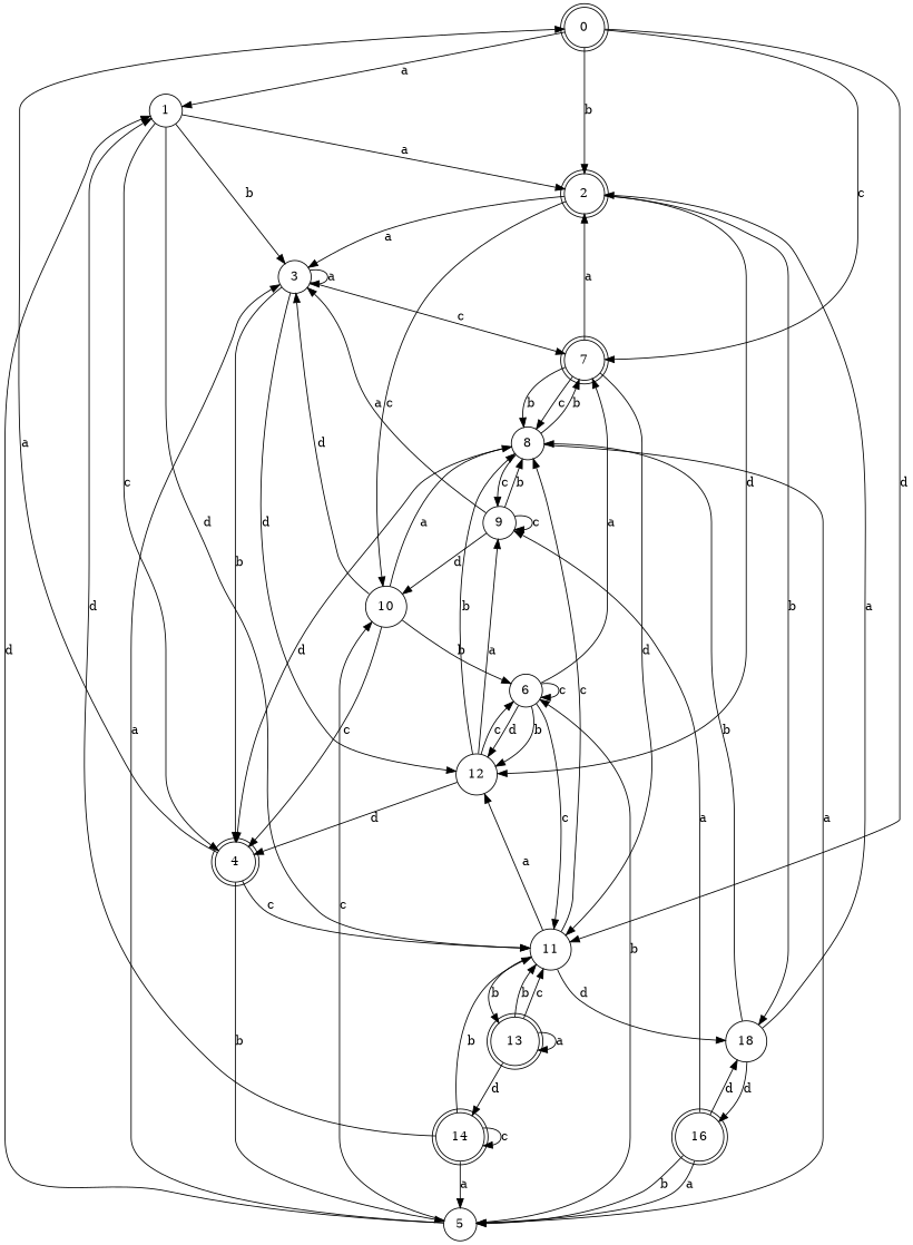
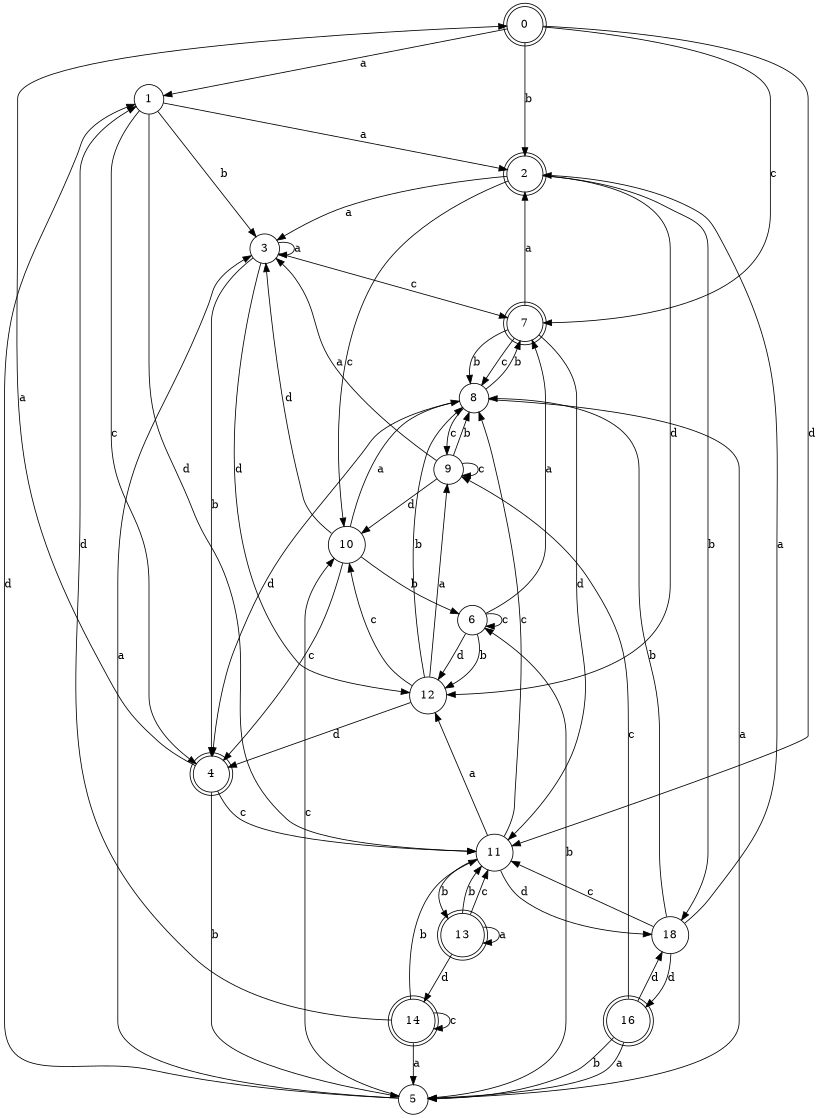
  digraph {
    rankdir=TB
    node [color=black fillcolor=white shape=circle style=filled]
    n1 [label=0 shape=doublecircle style="rounded,filled"]
    n2 [label=1]
    n3 [label=2 shape=doublecircle style="rounded,filled"]
    n4 [label=7 shape=doublecircle style="rounded,filled"]
    n5 [label=11]
    n6 [label=3]
    n7 [label=4 shape=doublecircle style="rounded,filled"]
    n8 [label=10]
    n9 [label=12]
    n10 [label=18]
    n11 [label=8]
    n12 [label=13 shape=doublecircle style="rounded,filled"]
    n13 [label=5]
    n14 [label=6]
    n15 [label=9]
    n16 [label=16 shape=doublecircle style="rounded,filled"]
    n17 [label=14 shape=doublecircle style="rounded,filled"]
    n1 -> n2 [label=a]
    n1 -> n3 [label=b]
    n1 -> n4 [label=c]
    n1 -> n5 [label=d]
    n2 -> n3 [label=a]
    n2 -> n5 [label=d]
    n2 -> n6 [label=b]
    n2 -> n7 [label=c]
    n3 -> n6 [label=a]
    n3 -> n8 [label=c]
    n3 -> n9 [label=d]
    n3 -> n10 [label=b]
    n4 -> n3 [label=a]
    n4 -> n5 [label=d]
    n4 -> n11 [label=b]
    n4 -> n11 [label=c]
    n5 -> n9 [label=a]
    n5 -> n10 [label=d]
    n5 -> n11 [label=c]
    n5 -> n12 [label=b]
    n6 -> n4 [label=c]
    n6 -> n6 [label=a]
    n6 -> n7 [label=b]
    n6 -> n9 [label=d]
    n7 -> n1 [label=a]
    n7 -> n5 [label=c]
    n7 -> n13 [label=b]
    n8 -> n6 [label=d]
    n8 -> n7 [label=c]
    n8 -> n11 [label=a]
    n8 -> n14 [label=b]
    n9 -> n7 [label=d]
    n9 -> n11 [label=b]
-   n9 -> n14 [label=c]
+   n9 -> n8 [label=c]
    n9 -> n15 [label=a]
    n10 -> n3 [label=a]
-   n14 -> n5 [label=c]
+   n10 -> n5 [label=c]
    n10 -> n11 [label=b]
    n10 -> n16 [label=d]
    n11 -> n4 [label=b]
    n11 -> n7 [label=d]
    n11 -> n13 [label=a]
    n11 -> n15 [label=c]
    n12 -> n5 [label=b]
    n12 -> n5 [label=c]
    n12 -> n12 [label=a]
    n12 -> n17 [label=d]
    n13 -> n2 [label=d]
    n13 -> n6 [label=a]
    n13 -> n8 [label=c]
    n13 -> n14 [label=b]
    n14 -> n4 [label=a]
    n14 -> n9 [label=b]
    n14 -> n9 [label=d]
    n14 -> n14 [label=c]
    n15 -> n6 [label=a]
    n15 -> n8 [label=d]
    n15 -> n11 [label=b]
    n15 -> n15 [label=c]
    n16 -> n10 [label=d]
    n16 -> n13 [label=a]
    n16 -> n13 [label=b]
-   n16 -> n15 [label=a]
+   n16 -> n15 [label=c]
    n17 -> n2 [label=d]
    n17 -> n5 [label=b]
    n17 -> n13 [label=a]
    n17 -> n17 [label=c]
  }
